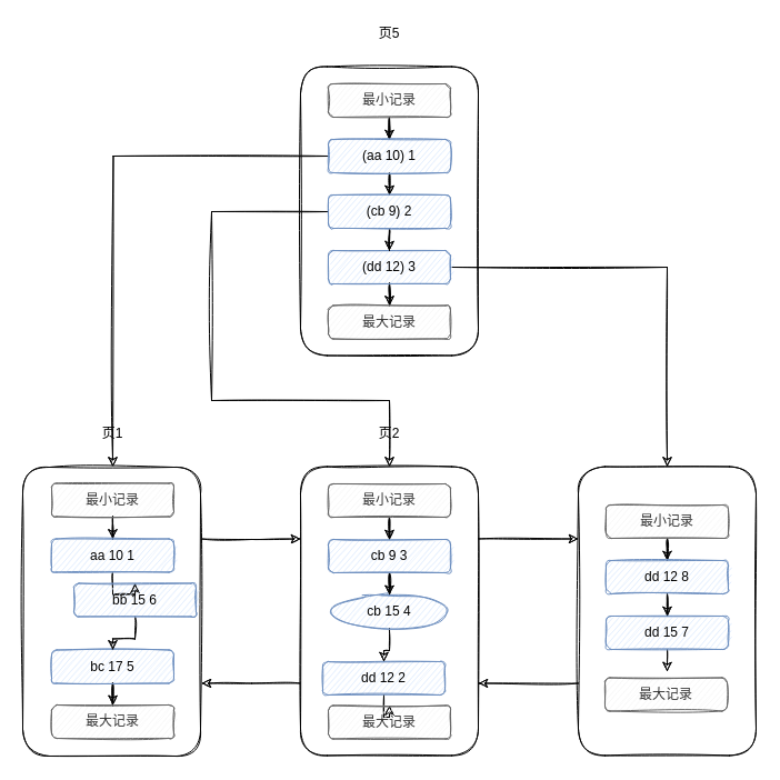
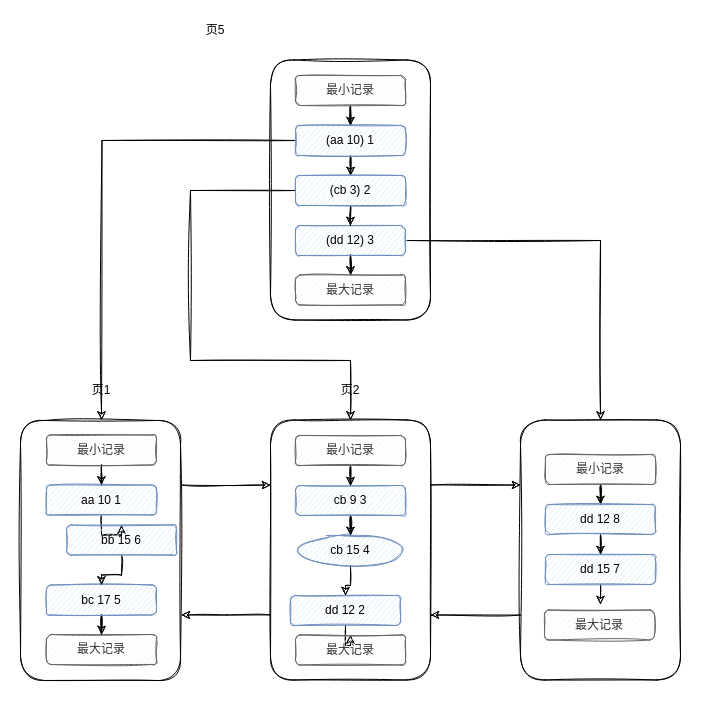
  <mxCell id="0" />
  <mxCell id="1" parent="0" />
  <mxCell id="2" value="" style="rounded=1;whiteSpace=wrap;html=1;sketch=1;" vertex="1" parent="1"><mxGeometry x="20" y="420" width="160" height="260" as="geometry" /></mxCell>
  <mxCell id="3" style="edgeStyle=orthogonalEdgeStyle;rounded=0;sketch=1;orthogonalLoop=1;jettySize=auto;html=1;exitX=1;exitY=0.25;exitDx=0;exitDy=0;entryX=0;entryY=0.25;entryDx=0;entryDy=0;" edge="1" parent="1" target="15"><mxGeometry relative="1" as="geometry"><mxPoint x="181" y="484.5" as="sourcePoint" /></mxGeometry></mxCell>
  <mxCell id="4" value="" style="edgeStyle=orthogonalEdgeStyle;rounded=0;orthogonalLoop=1;jettySize=auto;html=1;sketch=1;" edge="1" parent="1" source="5" target="9"><mxGeometry relative="1" as="geometry" /></mxCell>
  <mxCell id="5" value="最小记录" style="rounded=1;whiteSpace=wrap;html=1;sketch=1;fillColor=#f5f5f5;strokeColor=#666666;fontColor=#333333;" vertex="1" parent="1"><mxGeometry x="46" y="434.5" width="110" height="30" as="geometry" /></mxCell>
  <mxCell id="6" value="" style="edgeStyle=orthogonalEdgeStyle;rounded=0;orthogonalLoop=1;jettySize=auto;html=1;sketch=1;" edge="1" parent="1" source="7" target="12"><mxGeometry relative="1" as="geometry" /></mxCell>
  <mxCell id="7" value="bc 17 5" style="rounded=1;whiteSpace=wrap;html=1;sketch=1;fillColor=#dae8fc;strokeColor=#6c8ebf;" vertex="1" parent="1"><mxGeometry x="46" y="584.5" width="110" height="30" as="geometry" /></mxCell>
  <mxCell id="8" value="" style="edgeStyle=orthogonalEdgeStyle;rounded=0;orthogonalLoop=1;jettySize=auto;html=1;sketch=1;" edge="1" parent="1" source="9" target="11"><mxGeometry relative="1" as="geometry" /></mxCell>
  <mxCell id="9" value="aa 10 1" style="rounded=1;whiteSpace=wrap;html=1;sketch=1;fillColor=#dae8fc;strokeColor=#6c8ebf;" vertex="1" parent="1"><mxGeometry x="46" y="484.5" width="110" height="30" as="geometry" /></mxCell>
  <mxCell id="10" value="" style="edgeStyle=orthogonalEdgeStyle;rounded=0;orthogonalLoop=1;jettySize=auto;html=1;sketch=1;" edge="1" parent="1" source="11" target="7"><mxGeometry relative="1" as="geometry" /></mxCell>
  <mxCell id="11" value="bb 15 6" style="rounded=1;whiteSpace=wrap;html=1;sketch=1;fillColor=#dae8fc;strokeColor=#6c8ebf;" vertex="1" parent="1"><mxGeometry x="66" y="524.5" width="110" height="30" as="geometry" /></mxCell>
  <mxCell id="12" value="最大记录" style="rounded=1;whiteSpace=wrap;html=1;sketch=1;fillColor=#f5f5f5;strokeColor=#666666;fontColor=#333333;" vertex="1" parent="1"><mxGeometry x="46" y="634" width="110" height="30" as="geometry" /></mxCell>
  <mxCell id="13" style="edgeStyle=orthogonalEdgeStyle;rounded=0;sketch=1;orthogonalLoop=1;jettySize=auto;html=1;exitX=1;exitY=0.25;exitDx=0;exitDy=0;entryX=0;entryY=0.25;entryDx=0;entryDy=0;" edge="1" parent="1" source="15" target="26"><mxGeometry relative="1" as="geometry" /></mxCell>
  <mxCell id="14" style="edgeStyle=orthogonalEdgeStyle;rounded=0;sketch=1;orthogonalLoop=1;jettySize=auto;html=1;exitX=0;exitY=0.75;exitDx=0;exitDy=0;entryX=1;entryY=0.75;entryDx=0;entryDy=0;" edge="1" parent="1" source="15"><mxGeometry relative="1" as="geometry"><mxPoint x="181" y="614.5" as="targetPoint" /></mxGeometry></mxCell>
  <mxCell id="15" value="" style="rounded=1;whiteSpace=wrap;html=1;sketch=1;" vertex="1" parent="1"><mxGeometry x="270" y="419.5" width="160" height="260" as="geometry" /></mxCell>
  <mxCell id="16" value="" style="edgeStyle=orthogonalEdgeStyle;rounded=0;orthogonalLoop=1;jettySize=auto;html=1;sketch=1;" edge="1" parent="1" source="17" target="21"><mxGeometry relative="1" as="geometry" /></mxCell>
  <mxCell id="17" value="最小记录" style="rounded=1;whiteSpace=wrap;html=1;sketch=1;fillColor=#f5f5f5;strokeColor=#666666;fontColor=#333333;" vertex="1" parent="1"><mxGeometry x="295" y="435" width="110" height="30" as="geometry" /></mxCell>
  <mxCell id="18" value="" style="edgeStyle=orthogonalEdgeStyle;rounded=0;orthogonalLoop=1;jettySize=auto;html=1;sketch=1;" edge="1" parent="1" source="19" target="24"><mxGeometry relative="1" as="geometry" /></mxCell>
  <mxCell id="19" value="dd 12 2" style="rounded=1;whiteSpace=wrap;html=1;sketch=1;fillColor=#dae8fc;strokeColor=#6c8ebf;" vertex="1" parent="1"><mxGeometry x="290" y="595" width="110" height="30" as="geometry" /></mxCell>
  <mxCell id="20" value="" style="edgeStyle=orthogonalEdgeStyle;rounded=0;orthogonalLoop=1;jettySize=auto;html=1;sketch=1;" edge="1" parent="1" source="21" target="23"><mxGeometry relative="1" as="geometry" /></mxCell>
  <mxCell id="21" value="cb 9 3" style="rounded=1;whiteSpace=wrap;html=1;sketch=1;fillColor=#dae8fc;strokeColor=#6c8ebf;" vertex="1" parent="1"><mxGeometry x="295" y="485" width="110" height="30" as="geometry" /></mxCell>
  <mxCell id="22" value="" style="edgeStyle=orthogonalEdgeStyle;rounded=0;orthogonalLoop=1;jettySize=auto;html=1;sketch=1;" edge="1" parent="1" source="23" target="19"><mxGeometry relative="1" as="geometry" /></mxCell>
  <mxCell id="23" value="cb 15 4" style="ellipse;whiteSpace=wrap;html=1;sketch=1;fillColor=#dae8fc;strokeColor=#6c8ebf;" vertex="1" parent="1"><mxGeometry x="295" y="535" width="110" height="30" as="geometry" /></mxCell>
  <mxCell id="24" value="最大记录" style="rounded=1;whiteSpace=wrap;html=1;sketch=1;fillColor=#f5f5f5;strokeColor=#666666;fontColor=#333333;" vertex="1" parent="1"><mxGeometry x="295" y="634.5" width="110" height="30" as="geometry" /></mxCell>
  <mxCell id="25" style="edgeStyle=orthogonalEdgeStyle;rounded=0;sketch=1;orthogonalLoop=1;jettySize=auto;html=1;exitX=0;exitY=0.75;exitDx=0;exitDy=0;entryX=1;entryY=0.75;entryDx=0;entryDy=0;" edge="1" parent="1" source="26" target="15"><mxGeometry relative="1" as="geometry" /></mxCell>
  <mxCell id="26" value="" style="rounded=1;whiteSpace=wrap;html=1;sketch=1;" vertex="1" parent="1"><mxGeometry x="520" y="419.5" width="160" height="260" as="geometry" /></mxCell>
  <mxCell id="27" value="" style="edgeStyle=orthogonalEdgeStyle;rounded=0;orthogonalLoop=1;jettySize=auto;html=1;sketch=1;" edge="1" parent="1" source="28" target="30"><mxGeometry relative="1" as="geometry" /></mxCell>
  <mxCell id="28" value="最小记录" style="rounded=1;whiteSpace=wrap;html=1;sketch=1;fillColor=#f5f5f5;strokeColor=#666666;fontColor=#333333;" vertex="1" parent="1"><mxGeometry x="545" y="454" width="110" height="30" as="geometry" /></mxCell>
  <mxCell id="29" value="" style="edgeStyle=orthogonalEdgeStyle;rounded=0;orthogonalLoop=1;jettySize=auto;html=1;sketch=1;" edge="1" parent="1" source="30" target="32"><mxGeometry relative="1" as="geometry" /></mxCell>
  <mxCell id="30" value="dd 12 8" style="rounded=1;whiteSpace=wrap;html=1;sketch=1;fillColor=#dae8fc;strokeColor=#6c8ebf;" vertex="1" parent="1"><mxGeometry x="545" y="504" width="110" height="30" as="geometry" /></mxCell>
  <mxCell id="31" value="" style="edgeStyle=orthogonalEdgeStyle;rounded=0;orthogonalLoop=1;jettySize=auto;html=1;sketch=1;" edge="1" parent="1" source="32"><mxGeometry relative="1" as="geometry"><mxPoint x="600" y="604" as="targetPoint" /></mxGeometry></mxCell>
  <mxCell id="32" value="dd 15 7" style="rounded=1;whiteSpace=wrap;html=1;sketch=1;fillColor=#dae8fc;strokeColor=#6c8ebf;" vertex="1" parent="1"><mxGeometry x="545" y="554" width="110" height="30" as="geometry" /></mxCell>
  <mxCell id="33" value="最大记录" style="rounded=1;whiteSpace=wrap;html=1;sketch=1;fillColor=#f5f5f5;strokeColor=#666666;fontColor=#333333;" vertex="1" parent="1"><mxGeometry x="544" y="609.5" width="110" height="30" as="geometry" /></mxCell>
  <mxCell id="34" value="页1" style="text;html=1;strokeColor=none;fillColor=none;align=center;verticalAlign=middle;whiteSpace=wrap;rounded=0;sketch=1;" vertex="1" parent="1"><mxGeometry x="81" y="380" width="40" height="20" as="geometry" /></mxCell>
  <mxCell id="35" value="页2" style="text;html=1;strokeColor=none;fillColor=none;align=center;verticalAlign=middle;whiteSpace=wrap;rounded=0;sketch=1;" vertex="1" parent="1"><mxGeometry x="330" y="380" width="40" height="20" as="geometry" /></mxCell>
  <mxCell id="36" value="" style="rounded=1;whiteSpace=wrap;html=1;sketch=1;" vertex="1" parent="1"><mxGeometry x="270" y="59.5" width="160" height="260" as="geometry" /></mxCell>
  <mxCell id="37" value="" style="edgeStyle=orthogonalEdgeStyle;rounded=0;orthogonalLoop=1;jettySize=auto;html=1;sketch=1;" edge="1" parent="1" source="38" target="44"><mxGeometry relative="1" as="geometry" /></mxCell>
  <mxCell id="38" value="最小记录" style="rounded=1;whiteSpace=wrap;html=1;sketch=1;fillColor=#f5f5f5;strokeColor=#666666;fontColor=#333333;" vertex="1" parent="1"><mxGeometry x="295" y="75" width="110" height="30" as="geometry" /></mxCell>
  <mxCell id="39" value="" style="edgeStyle=orthogonalEdgeStyle;rounded=0;orthogonalLoop=1;jettySize=auto;html=1;sketch=1;" edge="1" parent="1" source="41" target="48"><mxGeometry relative="1" as="geometry" /></mxCell>
  <mxCell id="40" style="edgeStyle=orthogonalEdgeStyle;rounded=0;orthogonalLoop=1;jettySize=auto;html=1;exitX=1;exitY=0.5;exitDx=0;exitDy=0;entryX=0.5;entryY=0;entryDx=0;entryDy=0;sketch=1;" edge="1" parent="1" source="41" target="26"><mxGeometry relative="1" as="geometry" /></mxCell>
  <mxCell id="41" value="(dd 12) 3" style="rounded=1;whiteSpace=wrap;html=1;sketch=1;fillColor=#dae8fc;strokeColor=#6c8ebf;" vertex="1" parent="1"><mxGeometry x="295" y="225" width="110" height="30" as="geometry" /></mxCell>
  <mxCell id="42" value="" style="edgeStyle=orthogonalEdgeStyle;rounded=0;orthogonalLoop=1;jettySize=auto;html=1;sketch=1;" edge="1" parent="1" source="44" target="47"><mxGeometry relative="1" as="geometry" /></mxCell>
  <mxCell id="43" style="edgeStyle=orthogonalEdgeStyle;rounded=0;orthogonalLoop=1;jettySize=auto;html=1;exitX=0;exitY=0.5;exitDx=0;exitDy=0;entryX=0.5;entryY=0;entryDx=0;entryDy=0;sketch=1;" edge="1" parent="1" source="44"><mxGeometry relative="1" as="geometry"><mxPoint x="101" y="419.5" as="targetPoint" /></mxGeometry></mxCell>
  <mxCell id="44" value="(aa 10) 1" style="rounded=1;whiteSpace=wrap;html=1;sketch=1;fillColor=#dae8fc;strokeColor=#6c8ebf;" vertex="1" parent="1"><mxGeometry x="295" y="125" width="110" height="30" as="geometry" /></mxCell>
  <mxCell id="45" value="" style="edgeStyle=orthogonalEdgeStyle;rounded=0;orthogonalLoop=1;jettySize=auto;html=1;sketch=1;" edge="1" parent="1" source="47" target="41"><mxGeometry relative="1" as="geometry" /></mxCell>
  <mxCell id="46" style="edgeStyle=orthogonalEdgeStyle;rounded=0;orthogonalLoop=1;jettySize=auto;html=1;exitX=0;exitY=0.5;exitDx=0;exitDy=0;entryX=0.5;entryY=0;entryDx=0;entryDy=0;sketch=1;" edge="1" parent="1" source="47" target="15"><mxGeometry relative="1" as="geometry"><Array as="points"><mxPoint x="190" y="190" /><mxPoint x="190" y="360" /><mxPoint x="350" y="360" /></Array></mxGeometry></mxCell>
- <mxCell id="47" value="(cb 9) 2" style="rounded=1;whiteSpace=wrap;html=1;sketch=1;fillColor=#dae8fc;strokeColor=#6c8ebf;" vertex="1" parent="1"><mxGeometry x="295" y="175" width="110" height="30" as="geometry" /></mxCell>
+ <mxCell id="47" value="(cb 3) 2" style="rounded=1;whiteSpace=wrap;html=1;sketch=1;fillColor=#dae8fc;strokeColor=#6c8ebf;" vertex="1" parent="1"><mxGeometry x="295" y="175" width="110" height="30" as="geometry" /></mxCell>
  <mxCell id="48" value="最大记录" style="rounded=1;whiteSpace=wrap;html=1;sketch=1;fillColor=#f5f5f5;strokeColor=#666666;fontColor=#333333;" vertex="1" parent="1"><mxGeometry x="295" y="274.5" width="110" height="30" as="geometry" /></mxCell>
- <mxCell id="49" value="页5" style="text;html=1;strokeColor=none;fillColor=none;align=center;verticalAlign=middle;whiteSpace=wrap;rounded=0;sketch=1;" vertex="1" parent="1"><mxGeometry x="330" y="20" width="40" height="20" as="geometry" /></mxCell>
+ <mxCell id="49" value="页5" style="text;html=1;strokeColor=none;fillColor=none;align=center;verticalAlign=middle;whiteSpace=wrap;rounded=0;sketch=1;" vertex="1" parent="1"><mxGeometry x="195" y="20" width="40" height="20" as="geometry" /></mxCell>
